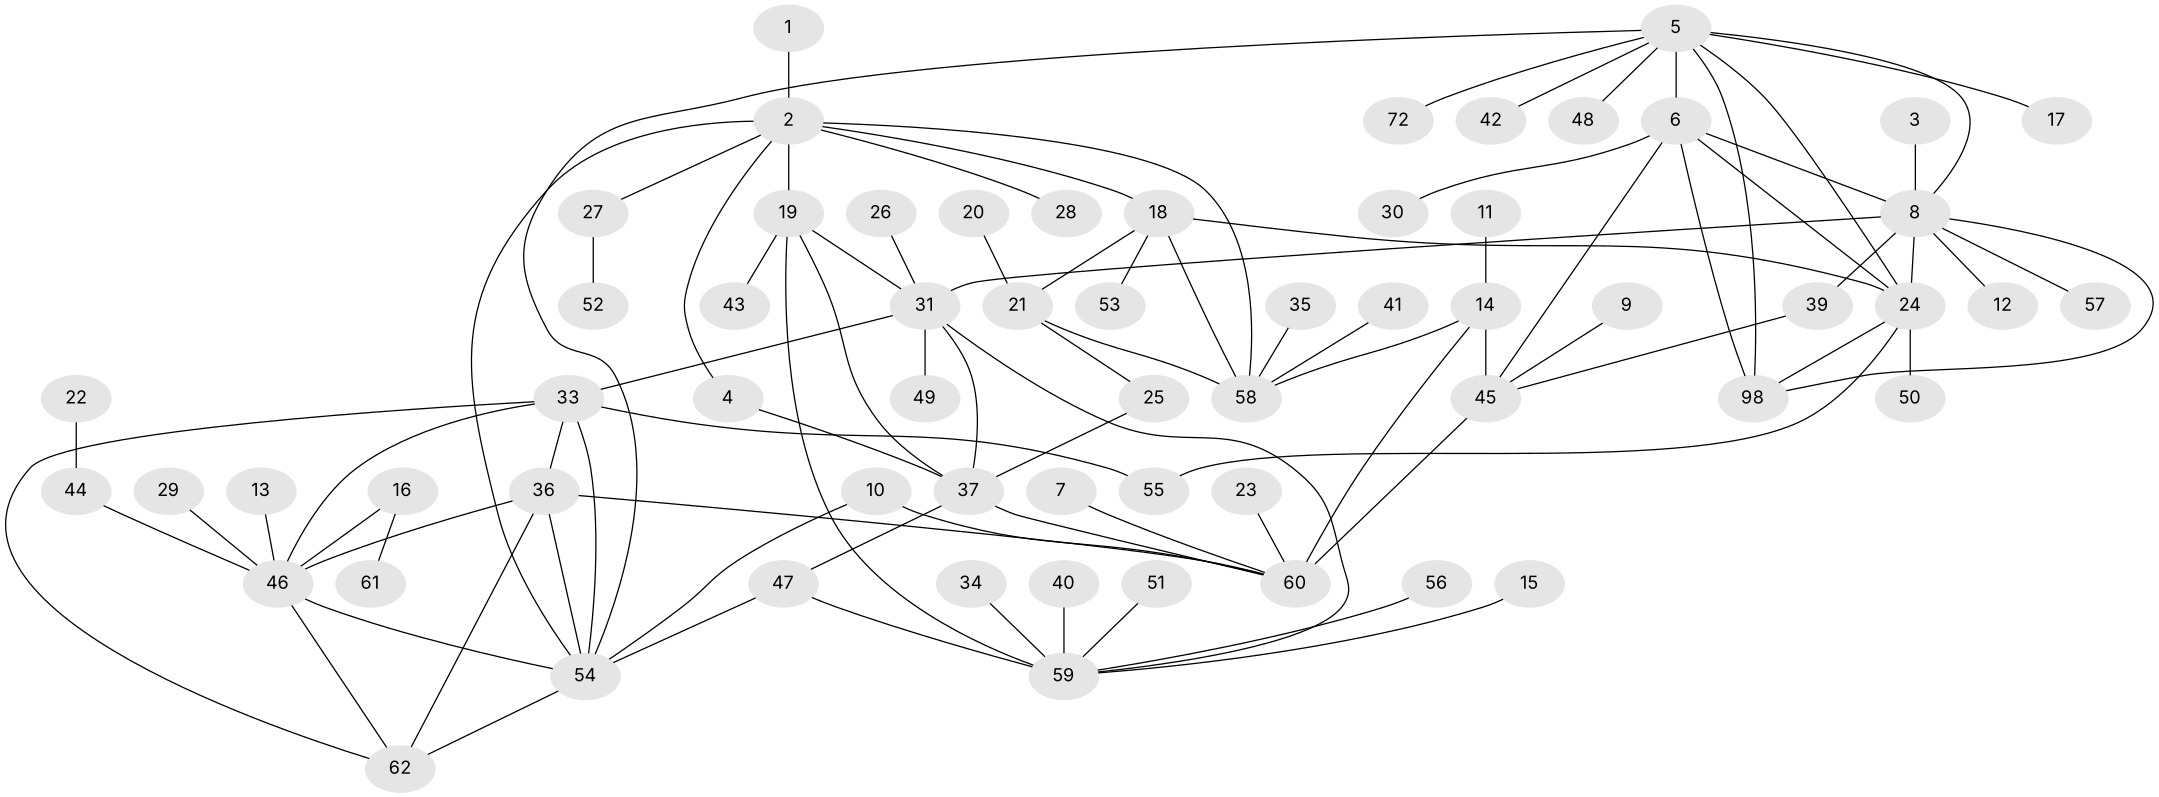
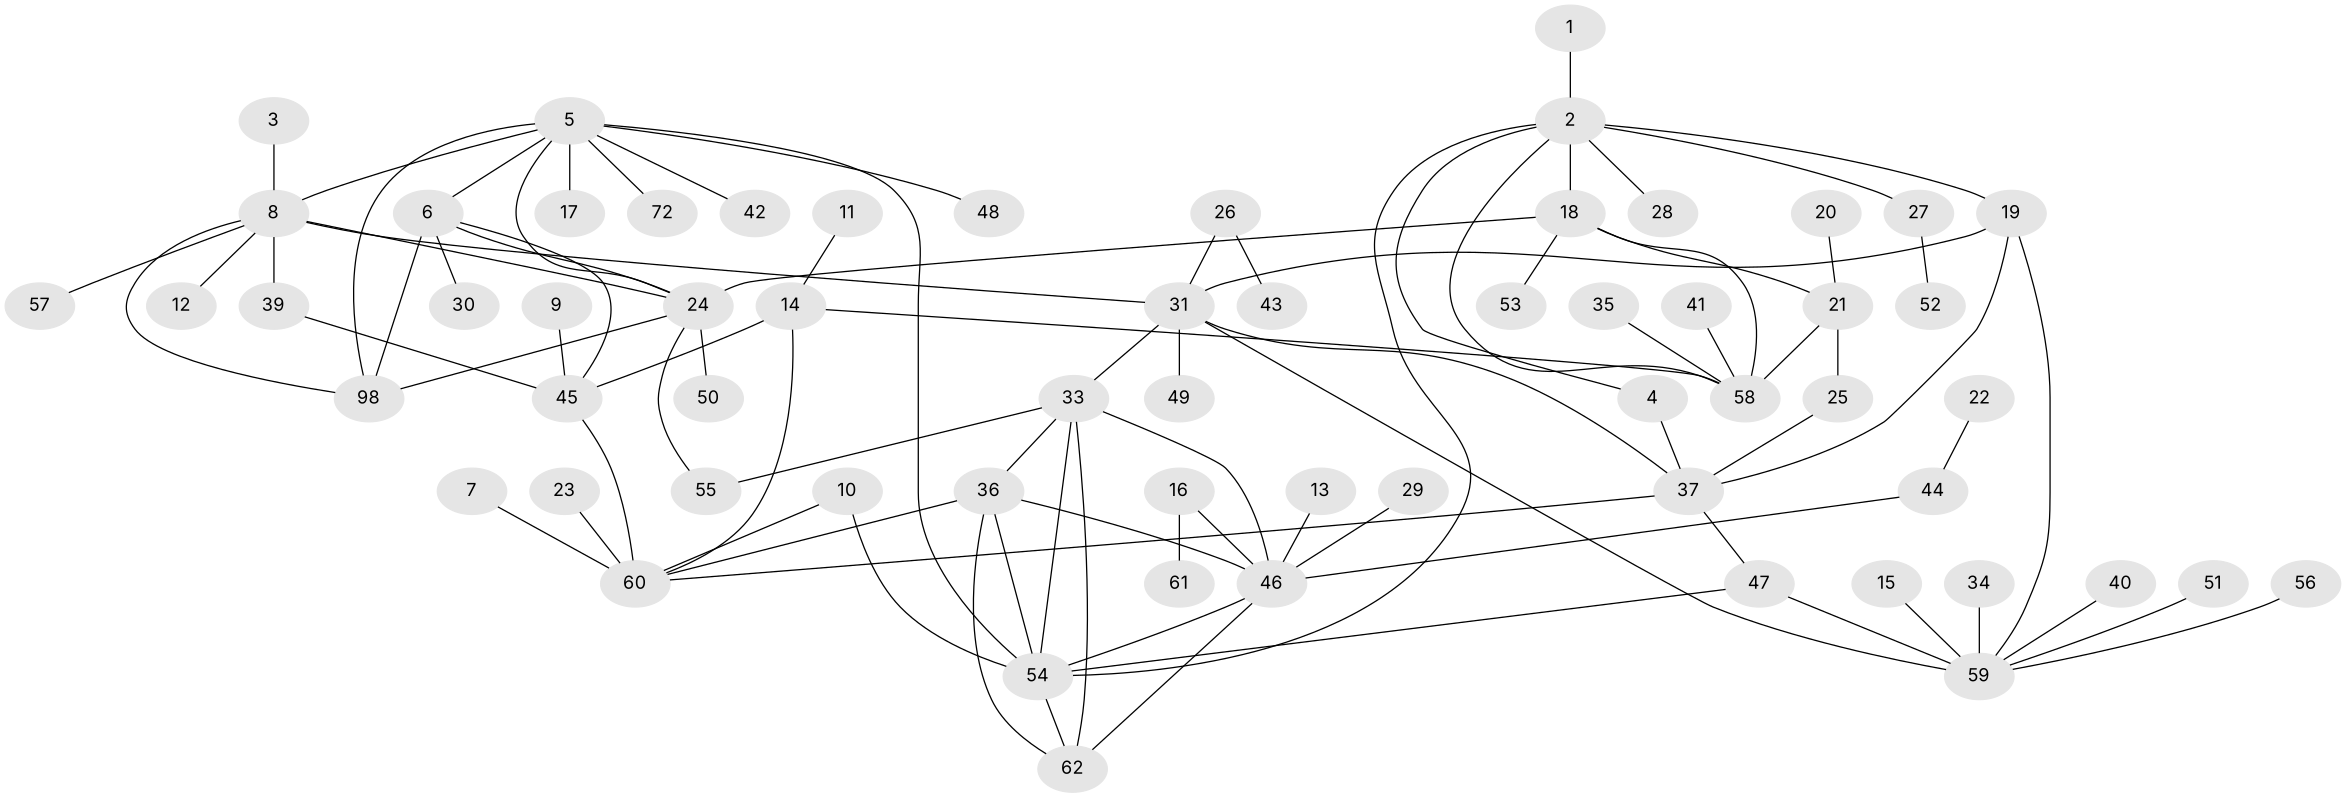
  graph {
    fontname=Inter
    node [color=gray90 fontname=Inter style=filled]
    edge [fontname=Inter weight=1.0]
    1
    2
    4
    18
    19
    27
    28
    54
    58
    37
    21
    24
    53
    31
    59
    43
    25
    52
    62
    3
    8
    n22 [label=98]
    12
    39
    57
    60
    47
    5
    6
    17
    n31 [label=72]
    42
    48
    30
    45
    50
    55
    7
    33
    49
    9
    10
    11
    14
    13
    46
    15
    16
    61
    20
    22
    44
    23
    26
    29
    36
    34
    35
    40
    41
    51
    56
    1 -- 2
    2 -- 4
    2 -- 18
    2 -- 19
    2 -- 27
    2 -- 28
    2 -- 54
    2 -- 58
    4 -- 37
    18 -- 58
    18 -- 21 [weight=2.0]
    18 -- 24
    18 -- 53
    19 -- 37
    19 -- 31
    19 -- 59 [weight=2.0]
-   19 -- 43
+   26 -- 43
    27 -- 52
    54 -- 62
    37 -- 60
    37 -- 47
    21 -- 58 [weight=2.0]
    21 -- 25
    24 -- n22
    24 -- 50
    24 -- 55
    31 -- 37
    31 -- 59 [weight=2.0]
    31 -- 33
    31 -- 49
    25 -- 37
    3 -- 8
    8 -- 24
    8 -- 31
    8 -- n22
    8 -- 12
    8 -- 39
    8 -- 57
    39 -- 45
    47 -- 54
    47 -- 59 [weight=2.0]
    5 -- 54
    5 -- 24
    5 -- 8
    5 -- n22
    5 -- 6
    5 -- 17
    5 -- n31
    5 -- 42
    5 -- 48
    6 -- 24
-   6 -- 8
    6 -- n22
    6 -- 30
    6 -- 45
    45 -- 60 [weight=4.0]
    7 -- 60
    33 -- 54
    33 -- 62
    33 -- 55
    33 -- 46
    33 -- 36
    9 -- 45
    10 -- 54
    10 -- 60
    11 -- 14
    14 -- 58
    14 -- 60 [weight=2.0]
    14 -- 45 [weight=2.0]
    13 -- 46
    46 -- 54
    46 -- 62
    15 -- 59
    16 -- 46
    16 -- 61
    20 -- 21
    22 -- 44
    44 -- 46
    23 -- 60
    26 -- 31
    29 -- 46
    36 -- 54
    36 -- 62
    36 -- 60
    36 -- 46
    34 -- 59
    35 -- 58
    40 -- 59
    41 -- 58
    51 -- 59
    56 -- 59
  }
